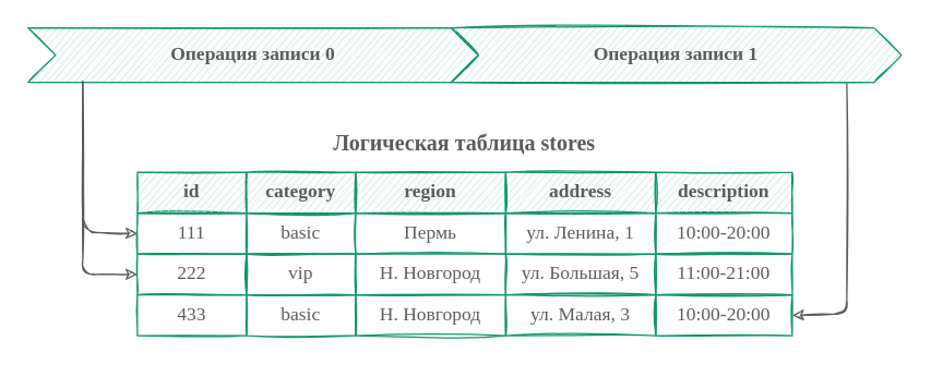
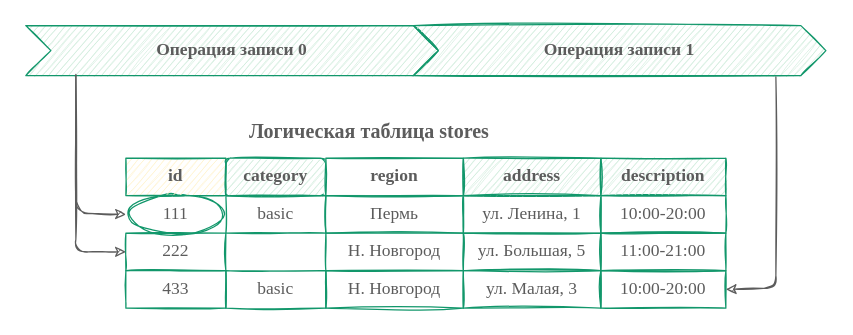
  <mxCell id="0" />
  <mxCell id="1" parent="0" />
- <mxCell id="2" value="&lt;font color=&quot;#5c5c5c&quot; style=&quot;font-size: 14px&quot;&gt;&lt;span&gt;111&lt;/span&gt;&lt;/font&gt;&lt;font color=&quot;#5c5c5c&quot; style=&quot;font-size: 14px&quot;&gt;&lt;span&gt;&lt;br&gt;&lt;/span&gt;&lt;/font&gt;" style="rounded=0;whiteSpace=wrap;html=1;fontStyle=0;sketch=1;fontFamily=Comic Sans MS;strokeColor=#12976B;fillColor=none;" parent="1" vertex="1"><mxGeometry x="100" y="156" width="80" height="30" as="geometry" /></mxCell>
+ <mxCell id="2" value="&lt;font color=&quot;#5c5c5c&quot; style=&quot;font-size: 14px&quot;&gt;&lt;span&gt;111&lt;/span&gt;&lt;/font&gt;&lt;font color=&quot;#5c5c5c&quot; style=&quot;font-size: 14px&quot;&gt;&lt;span&gt;&lt;br&gt;&lt;/span&gt;&lt;/font&gt;" style="ellipse;whiteSpace=wrap;html=1;fontStyle=0;sketch=1;fontFamily=Comic Sans MS;strokeColor=#12976B;fillColor=none;" parent="1" vertex="1"><mxGeometry x="100" y="156" width="80" height="30" as="geometry" /></mxCell>
  <mxCell id="3" value="&lt;span style=&quot;color: rgb(92 , 92 , 92) ; font-size: 14px&quot;&gt;basic&lt;/span&gt;&lt;font color=&quot;#5c5c5c&quot; style=&quot;font-size: 14px&quot;&gt;&lt;span&gt;&lt;br&gt;&lt;/span&gt;&lt;/font&gt;" style="rounded=0;whiteSpace=wrap;html=1;fontStyle=0;sketch=1;fontFamily=Comic Sans MS;strokeColor=#12976B;fillColor=none;" parent="1" vertex="1"><mxGeometry x="180" y="156" width="80" height="30" as="geometry" /></mxCell>
  <mxCell id="4" value="&lt;font color=&quot;#5c5c5c&quot; style=&quot;font-size: 14px&quot;&gt;&lt;span&gt;Пермь&lt;br&gt;&lt;/span&gt;&lt;/font&gt;" style="rounded=0;whiteSpace=wrap;html=1;fontStyle=0;sketch=1;fontFamily=Comic Sans MS;strokeColor=#12976B;fillColor=none;" parent="1" vertex="1"><mxGeometry x="260" y="156" width="110" height="30" as="geometry" /></mxCell>
  <mxCell id="5" value="&lt;font color=&quot;#5c5c5c&quot; style=&quot;font-size: 14px&quot;&gt;&lt;span&gt;222&lt;br&gt;&lt;/span&gt;&lt;/font&gt;" style="rounded=0;whiteSpace=wrap;html=1;fontStyle=0;sketch=1;fontFamily=Comic Sans MS;strokeColor=#12976B;fillColor=none;" parent="1" vertex="1"><mxGeometry x="100" y="186" width="80" height="30" as="geometry" /></mxCell>
- <mxCell id="6" value="&lt;font color=&quot;#5c5c5c&quot; style=&quot;font-size: 14px&quot;&gt;&lt;span&gt;vip&lt;br&gt;&lt;/span&gt;&lt;/font&gt;" style="rounded=0;whiteSpace=wrap;html=1;fontStyle=0;sketch=1;fontFamily=Comic Sans MS;strokeColor=#12976B;fillColor=none;" parent="1" vertex="1"><mxGeometry x="180" y="186" width="80" height="30" as="geometry" /></mxCell>
  <mxCell id="7" value="&lt;font color=&quot;#5c5c5c&quot; style=&quot;font-size: 14px&quot;&gt;&lt;span&gt;Н. Новгород&lt;br&gt;&lt;/span&gt;&lt;/font&gt;" style="rounded=0;whiteSpace=wrap;html=1;fontStyle=0;sketch=1;fontFamily=Comic Sans MS;strokeColor=#12976B;fillColor=none;" parent="1" vertex="1"><mxGeometry x="260" y="186" width="110" height="30" as="geometry" /></mxCell>
- <mxCell id="8" value="&lt;font color=&quot;#5c5c5c&quot; style=&quot;font-size: 14px&quot;&gt;&lt;span&gt;id&lt;br&gt;&lt;/span&gt;&lt;/font&gt;" style="rounded=0;whiteSpace=wrap;html=1;fontStyle=1;sketch=1;fontFamily=Comic Sans MS;strokeColor=#12976B;fillColor=#CCEBD8;" parent="1" vertex="1"><mxGeometry x="100" y="126" width="80" height="30" as="geometry" /></mxCell>
- <mxCell id="9" value="&lt;font color=&quot;#5c5c5c&quot; style=&quot;font-size: 14px&quot;&gt;&lt;span&gt;category&lt;br&gt;&lt;/span&gt;&lt;/font&gt;" style="rounded=0;whiteSpace=wrap;html=1;fontStyle=1;sketch=1;fontFamily=Comic Sans MS;strokeColor=#12976B;fillColor=#CCEBD8;" parent="1" vertex="1"><mxGeometry x="180" y="126" width="80" height="30" as="geometry" /></mxCell>
- <mxCell id="10" value="&lt;font color=&quot;#5c5c5c&quot; style=&quot;font-size: 14px&quot;&gt;&lt;span&gt;region&lt;br&gt;&lt;/span&gt;&lt;/font&gt;" style="rounded=0;whiteSpace=wrap;html=1;fontStyle=1;sketch=1;fontFamily=Comic Sans MS;strokeColor=#12976B;fillColor=#CCEBD8;" parent="1" vertex="1"><mxGeometry x="260" y="126" width="110" height="30" as="geometry" /></mxCell>
+ <mxCell id="8" value="&lt;font color=&quot;#5c5c5c&quot; style=&quot;font-size: 14px&quot;&gt;&lt;span&gt;id&lt;br&gt;&lt;/span&gt;&lt;/font&gt;" style="rounded=0;whiteSpace=wrap;html=1;fontStyle=1;sketch=1;fontFamily=Comic Sans MS;strokeColor=#12976B;fillColor=#fff2cc;" parent="1" vertex="1"><mxGeometry x="100" y="126" width="80" height="30" as="geometry" /></mxCell>
+ <mxCell id="9" value="&lt;font color=&quot;#5c5c5c&quot; style=&quot;font-size: 14px&quot;&gt;&lt;span&gt;category&lt;br&gt;&lt;/span&gt;&lt;/font&gt;" style="whiteSpace=wrap;html=1;fontStyle=1;sketch=1;fontFamily=Comic Sans MS;strokeColor=#12976B;fillColor=#CCEBD8;rounded=1;" parent="1" vertex="1"><mxGeometry x="180" y="126" width="80" height="30" as="geometry" /></mxCell>
+ <mxCell id="10" value="&lt;font color=&quot;#5c5c5c&quot; style=&quot;font-size: 14px&quot;&gt;&lt;span&gt;region&lt;br&gt;&lt;/span&gt;&lt;/font&gt;" style="rounded=0;whiteSpace=wrap;html=1;fontStyle=1;sketch=1;fontFamily=Comic Sans MS;strokeColor=#12976B;fillColor=#ffffff;" parent="1" vertex="1"><mxGeometry x="260" y="126" width="110" height="30" as="geometry" /></mxCell>
  <mxCell id="11" value="&lt;font color=&quot;#5c5c5c&quot; style=&quot;font-size: 14px&quot;&gt;&lt;span&gt;ул. Ленина, 1&lt;br&gt;&lt;/span&gt;&lt;/font&gt;" style="rounded=0;whiteSpace=wrap;html=1;fontStyle=0;sketch=1;fontFamily=Comic Sans MS;strokeColor=#12976B;fillColor=none;" parent="1" vertex="1"><mxGeometry x="370" y="156" width="110" height="30" as="geometry" /></mxCell>
  <mxCell id="12" value="&lt;font color=&quot;#5c5c5c&quot; style=&quot;font-size: 14px&quot;&gt;&lt;span&gt;ул. Большая, 5&lt;br&gt;&lt;/span&gt;&lt;/font&gt;" style="rounded=0;whiteSpace=wrap;html=1;fontStyle=0;sketch=1;fontFamily=Comic Sans MS;strokeColor=#12976B;fillColor=none;" parent="1" vertex="1"><mxGeometry x="370" y="186" width="110" height="30" as="geometry" /></mxCell>
  <mxCell id="13" value="&lt;font color=&quot;#5c5c5c&quot; style=&quot;font-size: 14px&quot;&gt;&lt;span&gt;address&lt;br&gt;&lt;/span&gt;&lt;/font&gt;" style="rounded=0;whiteSpace=wrap;html=1;fontStyle=1;sketch=1;fontFamily=Comic Sans MS;strokeColor=#12976B;fillColor=#CCEBD8;" parent="1" vertex="1"><mxGeometry x="370" y="126" width="110" height="30" as="geometry" /></mxCell>
  <mxCell id="14" value="&lt;font color=&quot;#5c5c5c&quot; style=&quot;font-size: 14px&quot;&gt;&lt;span&gt;10:00-20:00&lt;br&gt;&lt;/span&gt;&lt;/font&gt;" style="rounded=0;whiteSpace=wrap;html=1;fontStyle=0;sketch=1;fontFamily=Comic Sans MS;strokeColor=#12976B;fillColor=none;" parent="1" vertex="1"><mxGeometry x="480" y="156" width="100" height="30" as="geometry" /></mxCell>
  <mxCell id="15" value="&lt;font color=&quot;#5c5c5c&quot; style=&quot;font-size: 14px&quot;&gt;&lt;span&gt;11:00-21:00&lt;br&gt;&lt;/span&gt;&lt;/font&gt;" style="rounded=0;whiteSpace=wrap;html=1;fontStyle=0;sketch=1;fontFamily=Comic Sans MS;strokeColor=#12976B;fillColor=none;" parent="1" vertex="1"><mxGeometry x="480" y="186" width="100" height="30" as="geometry" /></mxCell>
  <mxCell id="16" value="&lt;font color=&quot;#5c5c5c&quot; style=&quot;font-size: 14px&quot;&gt;&lt;span&gt;description&lt;br&gt;&lt;/span&gt;&lt;/font&gt;" style="rounded=0;whiteSpace=wrap;html=1;fontStyle=1;sketch=1;fontFamily=Comic Sans MS;strokeColor=#12976B;fillColor=#CCEBD8;" parent="1" vertex="1"><mxGeometry x="480" y="126" width="100" height="30" as="geometry" /></mxCell>
  <mxCell id="17" value="&lt;span style=&quot;color: rgb(92 , 92 , 92) ; font-family: &amp;#34;comic sans ms&amp;#34; ; font-size: 14px ; font-weight: bold&quot;&gt;Операция записи 0&lt;/span&gt;" style="shape=step;perimeter=stepPerimeter;whiteSpace=wrap;html=1;fixedSize=1;strokeColor=#12976B;sketch=1;fillColor=#CCEBD8;size=20;" parent="1" vertex="1"><mxGeometry x="20" y="20" width="330" height="40" as="geometry" /></mxCell>
  <mxCell id="18" value="&lt;span style=&quot;color: rgb(92 , 92 , 92) ; font-family: &amp;#34;comic sans ms&amp;#34; ; font-size: 14px ; font-weight: bold&quot;&gt;Операция записи 1&lt;/span&gt;" style="shape=step;perimeter=stepPerimeter;whiteSpace=wrap;html=1;fixedSize=1;strokeColor=#12976B;sketch=1;fillColor=#CCEBD8;size=20;" parent="1" vertex="1"><mxGeometry x="330" y="20" width="330" height="40" as="geometry" /></mxCell>
- <mxCell id="19" value="&lt;span style=&quot;color: rgb(92 , 92 , 92) ; font-weight: bold&quot;&gt;&lt;font style=&quot;font-size: 16px&quot; face=&quot;Comic Sans MS&quot;&gt;Логическая таблица stores&lt;/font&gt;&lt;/span&gt;" style="text;html=1;strokeColor=none;align=center;verticalAlign=middle;whiteSpace=wrap;rounded=0;sketch=1;fillColor=#ffffff;" parent="1" vertex="1"><mxGeometry x="160" y="94" width="360" height="20" as="geometry" /></mxCell>
+ <mxCell id="19" value="&lt;span style=&quot;color: rgb(92 , 92 , 92) ; font-weight: bold&quot;&gt;&lt;font style=&quot;font-size: 16px&quot; face=&quot;Comic Sans MS&quot;&gt;Логическая таблица stores&lt;/font&gt;&lt;/span&gt;" style="text;html=1;strokeColor=none;align=center;verticalAlign=middle;whiteSpace=wrap;rounded=0;sketch=1;fillColor=#ffffff;" parent="1" vertex="1"><mxGeometry x="115" y="94" width="360" height="20" as="geometry" /></mxCell>
  <mxCell id="20" value="&lt;font color=&quot;#5c5c5c&quot; style=&quot;font-size: 14px&quot;&gt;&lt;span&gt;433&lt;br&gt;&lt;/span&gt;&lt;/font&gt;" style="rounded=0;whiteSpace=wrap;html=1;fontStyle=0;sketch=1;fontFamily=Comic Sans MS;strokeColor=#12976B;fillColor=none;" parent="1" vertex="1"><mxGeometry x="100" y="216" width="80" height="30" as="geometry" /></mxCell>
  <mxCell id="21" value="&lt;font color=&quot;#5c5c5c&quot; style=&quot;font-size: 14px&quot;&gt;&lt;span&gt;basic&lt;br&gt;&lt;/span&gt;&lt;/font&gt;" style="rounded=0;whiteSpace=wrap;html=1;fontStyle=0;sketch=1;fontFamily=Comic Sans MS;strokeColor=#12976B;fillColor=none;" parent="1" vertex="1"><mxGeometry x="180" y="216" width="80" height="30" as="geometry" /></mxCell>
  <mxCell id="22" value="&lt;font color=&quot;#5c5c5c&quot; style=&quot;font-size: 14px&quot;&gt;&lt;span&gt;Н. Новгород&lt;br&gt;&lt;/span&gt;&lt;/font&gt;" style="rounded=0;whiteSpace=wrap;html=1;fontStyle=0;sketch=1;fontFamily=Comic Sans MS;strokeColor=#12976B;fillColor=none;" parent="1" vertex="1"><mxGeometry x="260" y="216" width="110" height="30" as="geometry" /></mxCell>
  <mxCell id="23" value="&lt;font color=&quot;#5c5c5c&quot; style=&quot;font-size: 14px&quot;&gt;&lt;span&gt;ул. Малая, 3&lt;br&gt;&lt;/span&gt;&lt;/font&gt;" style="rounded=0;whiteSpace=wrap;html=1;fontStyle=0;sketch=1;fontFamily=Comic Sans MS;strokeColor=#12976B;fillColor=none;" parent="1" vertex="1"><mxGeometry x="370" y="216" width="110" height="30" as="geometry" /></mxCell>
  <mxCell id="24" value="&lt;font color=&quot;#5c5c5c&quot; style=&quot;font-size: 14px&quot;&gt;&lt;span&gt;10:00-20:00&lt;br&gt;&lt;/span&gt;&lt;/font&gt;" style="rounded=0;whiteSpace=wrap;html=1;fontStyle=0;sketch=1;fontFamily=Comic Sans MS;strokeColor=#12976B;fillColor=none;" parent="1" vertex="1"><mxGeometry x="480" y="216" width="100" height="30" as="geometry" /></mxCell>
  <mxCell id="25" value="" style="endArrow=none;html=1;shadow=0;fontFamily=Comic Sans MS;fontSize=11;sketch=1;endFill=0;exitX=0;exitY=0.5;exitDx=0;exitDy=0;strokeColor=#5C5C5C;startArrow=classic;startFill=1;" parent="1" source="2" edge="1"><mxGeometry width="50" height="50" relative="1" as="geometry"><mxPoint x="110" y="570" as="sourcePoint" /><mxPoint x="60" y="60" as="targetPoint" /><Array as="points"><mxPoint x="60" y="170" /></Array></mxGeometry></mxCell>
  <mxCell id="26" value="" style="endArrow=none;html=1;shadow=0;fontFamily=Comic Sans MS;fontSize=11;sketch=1;endFill=0;exitX=0;exitY=0.5;exitDx=0;exitDy=0;strokeColor=#5C5C5C;startArrow=classic;startFill=1;" parent="1" source="5" edge="1"><mxGeometry width="50" height="50" relative="1" as="geometry"><mxPoint x="90" y="181" as="sourcePoint" /><mxPoint x="60" y="59" as="targetPoint" /><Array as="points"><mxPoint x="60" y="201" /></Array></mxGeometry></mxCell>
  <mxCell id="27" value="" style="endArrow=none;html=1;shadow=0;fontFamily=Comic Sans MS;fontSize=11;sketch=1;endFill=0;strokeColor=#5C5C5C;startArrow=classic;startFill=1;exitX=1;exitY=0.5;exitDx=0;exitDy=0;" parent="1" source="24" edge="1"><mxGeometry width="50" height="50" relative="1" as="geometry"><mxPoint x="590" y="230" as="sourcePoint" /><mxPoint x="620" y="61" as="targetPoint" /><Array as="points"><mxPoint x="620" y="230" /></Array></mxGeometry></mxCell>
